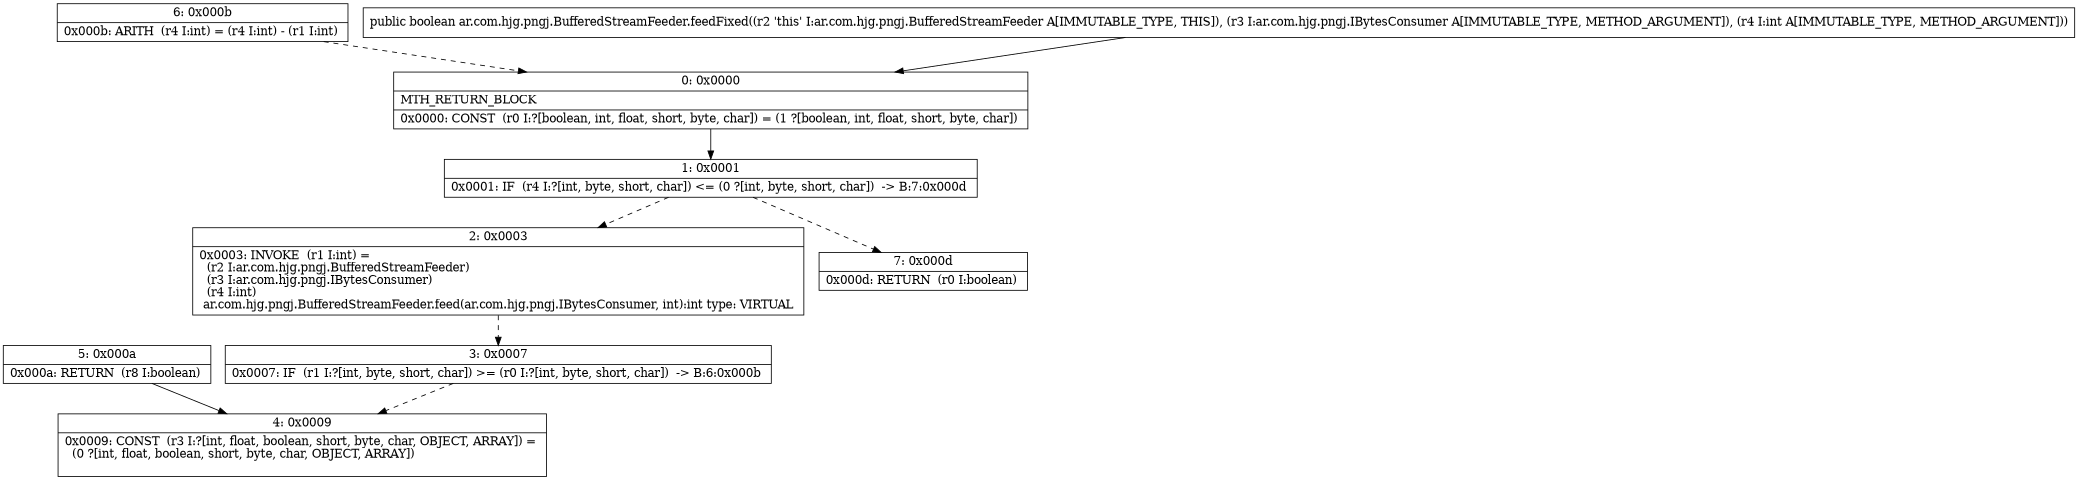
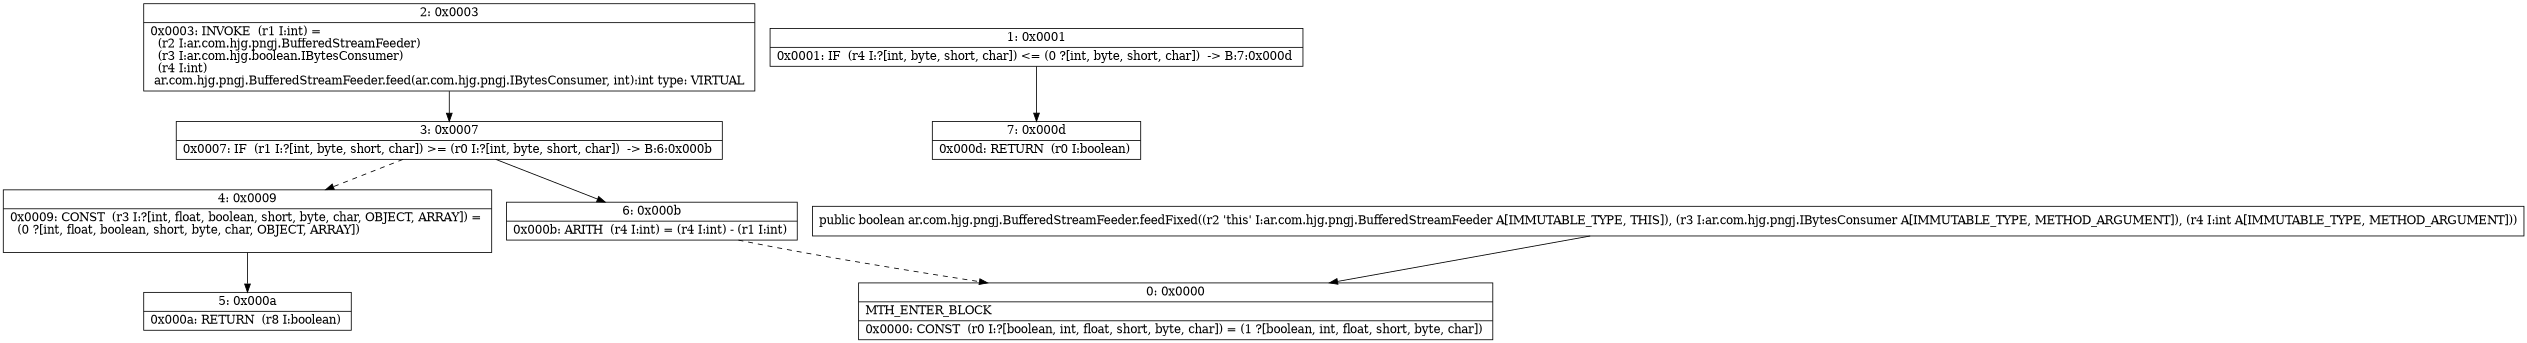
  digraph {
    node [shape=record]
-   n1 [label="{0\:\ 0x0000|MTH_RETURN_BLOCK\l|0x0000: CONST  (r0 I:?[boolean, int, float, short, byte, char]) = (1 ?[boolean, int, float, short, byte, char]) \l}"]
+   n1 [label="{0\:\ 0x0000|MTH_ENTER_BLOCK\l|0x0000: CONST  (r0 I:?[boolean, int, float, short, byte, char]) = (1 ?[boolean, int, float, short, byte, char]) \l}"]
    n2 [label="{1\:\ 0x0001|0x0001: IF  (r4 I:?[int, byte, short, char]) \<= (0 ?[int, byte, short, char])  \-\> B:7:0x000d \l}"]
-   n3 [label="{2\:\ 0x0003|0x0003: INVOKE  (r1 I:int) = \l  (r2 I:ar.com.hjg.pngj.BufferedStreamFeeder)\l  (r3 I:ar.com.hjg.pngj.IBytesConsumer)\l  (r4 I:int)\l ar.com.hjg.pngj.BufferedStreamFeeder.feed(ar.com.hjg.pngj.IBytesConsumer, int):int type: VIRTUAL \l}"]
+   n3 [label="{2\:\ 0x0003|0x0003: INVOKE  (r1 I:int) = \l  (r2 I:ar.com.hjg.pngj.BufferedStreamFeeder)\l  (r3 I:ar.com.hjg.boolean.IBytesConsumer)\l  (r4 I:int)\l ar.com.hjg.pngj.BufferedStreamFeeder.feed(ar.com.hjg.pngj.IBytesConsumer, int):int type: VIRTUAL \l}"]
    n4 [label="{7\:\ 0x000d|0x000d: RETURN  (r0 I:boolean) \l}"]
    n5 [label="{3\:\ 0x0007|0x0007: IF  (r1 I:?[int, byte, short, char]) \>= (r0 I:?[int, byte, short, char])  \-\> B:6:0x000b \l}"]
    n6 [label="{4\:\ 0x0009|0x0009: CONST  (r3 I:?[int, float, boolean, short, byte, char, OBJECT, ARRAY]) = \l  (0 ?[int, float, boolean, short, byte, char, OBJECT, ARRAY])\l \l}"]
    n7 [label="{6\:\ 0x000b|0x000b: ARITH  (r4 I:int) = (r4 I:int) \- (r1 I:int) \l}"]
    n8 [label="{5\:\ 0x000a|0x000a: RETURN  (r8 I:boolean) \l}"]
    n9 [label="{public boolean ar.com.hjg.pngj.BufferedStreamFeeder.feedFixed((r2 'this' I:ar.com.hjg.pngj.BufferedStreamFeeder A[IMMUTABLE_TYPE, THIS]), (r3 I:ar.com.hjg.pngj.IBytesConsumer A[IMMUTABLE_TYPE, METHOD_ARGUMENT]), (r4 I:int A[IMMUTABLE_TYPE, METHOD_ARGUMENT])) }"]
-   n1 -> n2
-   n2 -> n3 [style=dashed]
-   n2 -> n4 [style=dashed]
-   n3 -> n5 [style=dashed]
+   n2 -> n4
+   n3 -> n5
    n5 -> n6 [style=dashed]
-   n8 -> n6
+   n5 -> n7
+   n6 -> n8
    n7 -> n1 [style=dashed]
    n9 -> n1
  }
